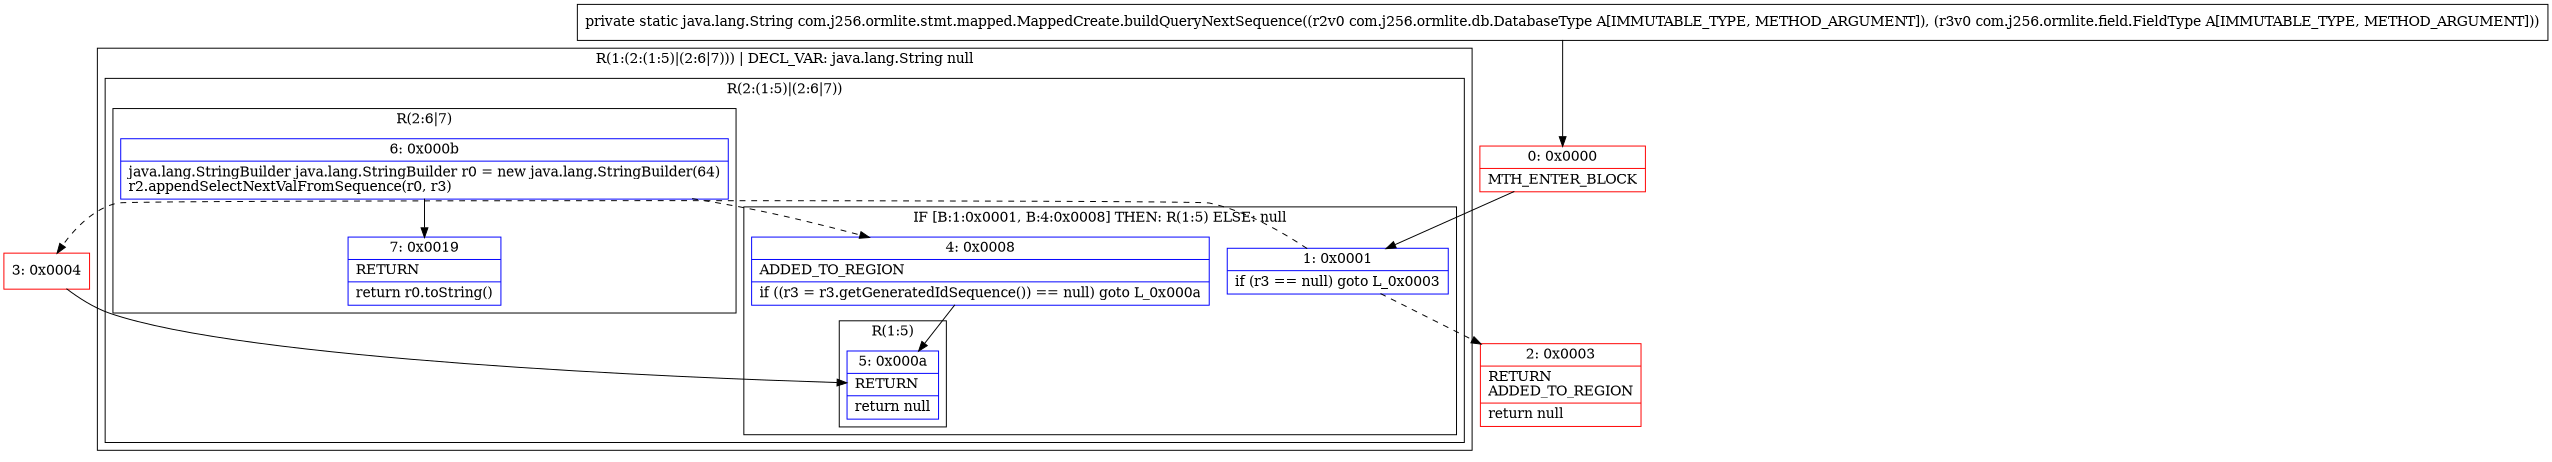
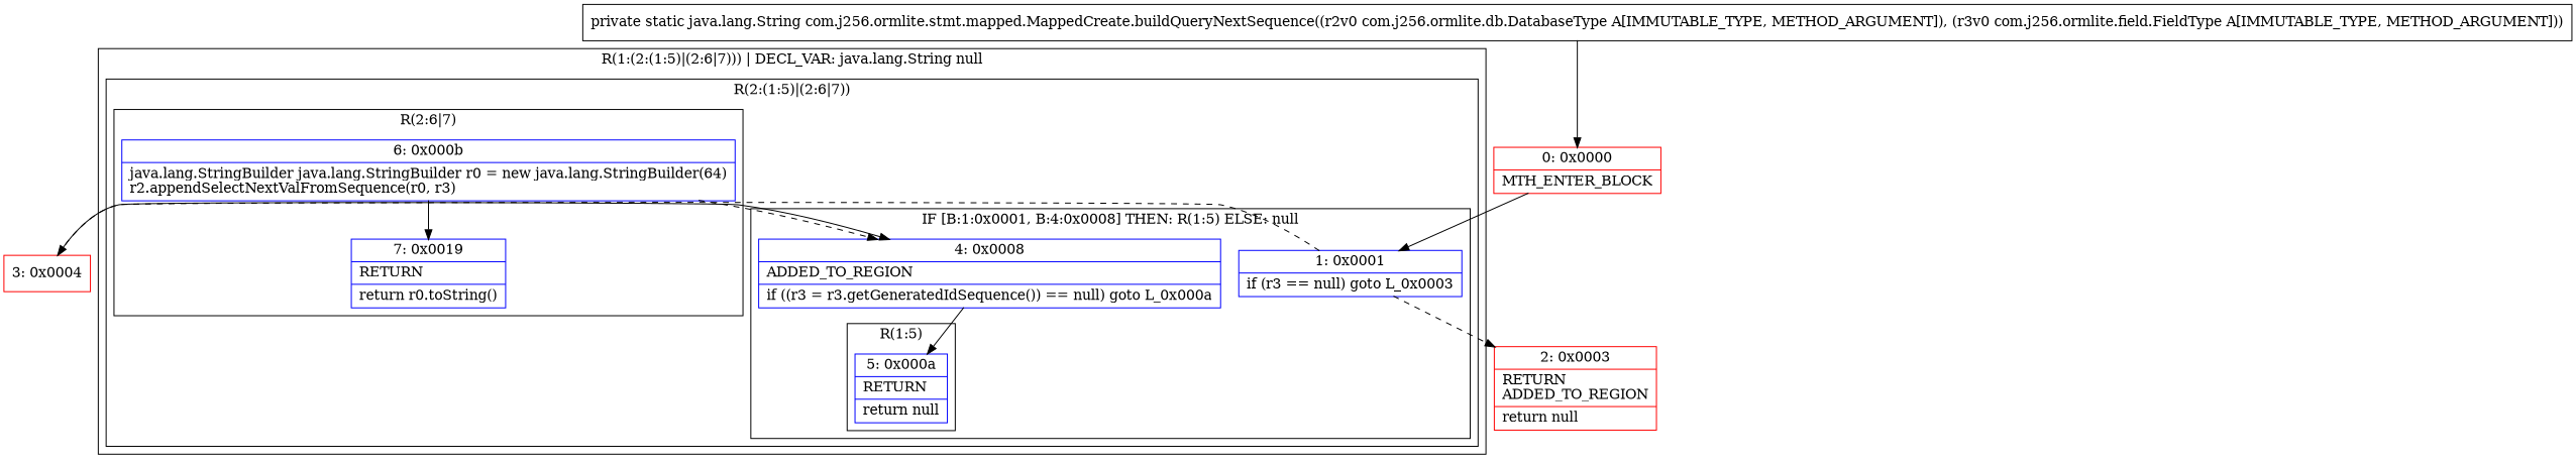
  digraph {
    node [color=blue shape=record]
    n1 [label="{5\:\ 0x000a|RETURN\l|return null\l}"]
    n2 [label="{1\:\ 0x0001|if (r3 == null) goto L_0x0003\l}"]
    n3 [label="{4\:\ 0x0008|ADDED_TO_REGION\l|if ((r3 = r3.getGeneratedIdSequence()) == null) goto L_0x000a\l}"]
    n4 [label="{6\:\ 0x000b|java.lang.StringBuilder java.lang.StringBuilder r0 = new java.lang.StringBuilder(64)\lr2.appendSelectNextValFromSequence(r0, r3)\l}"]
    n5 [label="{7\:\ 0x0019|RETURN\l|return r0.toString()\l}"]
    n6 [color=red label="{2\:\ 0x0003|RETURN\lADDED_TO_REGION\l|return null\l}"]
    n7 [color=red label="{3\:\ 0x0004}"]
    n8 [color=red label="{0\:\ 0x0000|MTH_ENTER_BLOCK\l}"]
    n9 [label="{private static java.lang.String com.j256.ormlite.stmt.mapped.MappedCreate.buildQueryNextSequence((r2v0 com.j256.ormlite.db.DatabaseType A[IMMUTABLE_TYPE, METHOD_ARGUMENT]), (r3v0 com.j256.ormlite.field.FieldType A[IMMUTABLE_TYPE, METHOD_ARGUMENT])) }" color=""]
    subgraph cluster_1 {
      label="R(1:(2:(1:5)|(2:6|7))) | DECL_VAR: java.lang.String null\l"
      subgraph cluster_2 {
        label="R(2:(1:5)|(2:6|7))"
        subgraph cluster_3 {
          label="IF [B:1:0x0001, B:4:0x0008] THEN: R(1:5) ELSE: null"
          n2
          n3
          subgraph cluster_4 {
            label="R(1:5)"
            n1
          }
        }
        subgraph cluster_5 {
          label="R(2:6|7)"
          n4
          n5
        }
      }
    }
    n2 -> n6 [style=dashed]
    n2 -> n7 [style=dashed]
    n3 -> n1
    n4 -> n3 [style=dashed]
    n4 -> n5
-   n7 -> n1
+   n7 -> n3
    n8 -> n2
    n9 -> n8
  }
